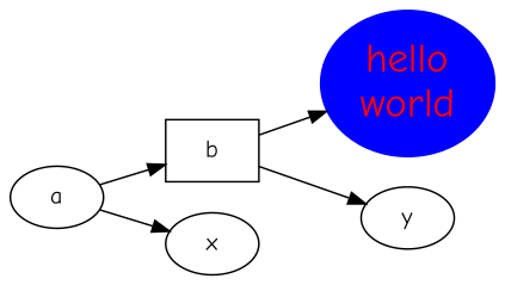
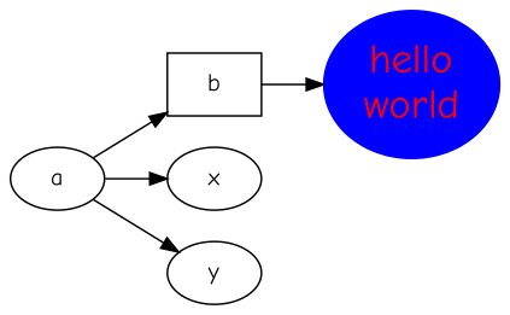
  digraph {
    fontname="Comic Neue"
    rankdir=LR
    node [fontname="Comic Neue"]
    edge [fontname="Comic Neue"]
    b [shape=box]
    x
    n3 [color=blue fontcolor=red fontsize=24 label="hello\nworld" style=filled]
    a
    y
    subgraph sub_1 {
      rank=same
      b
      x
    }
    b -> n3
    a -> b
    a -> x
-   b -> y
+   a -> y
  }
